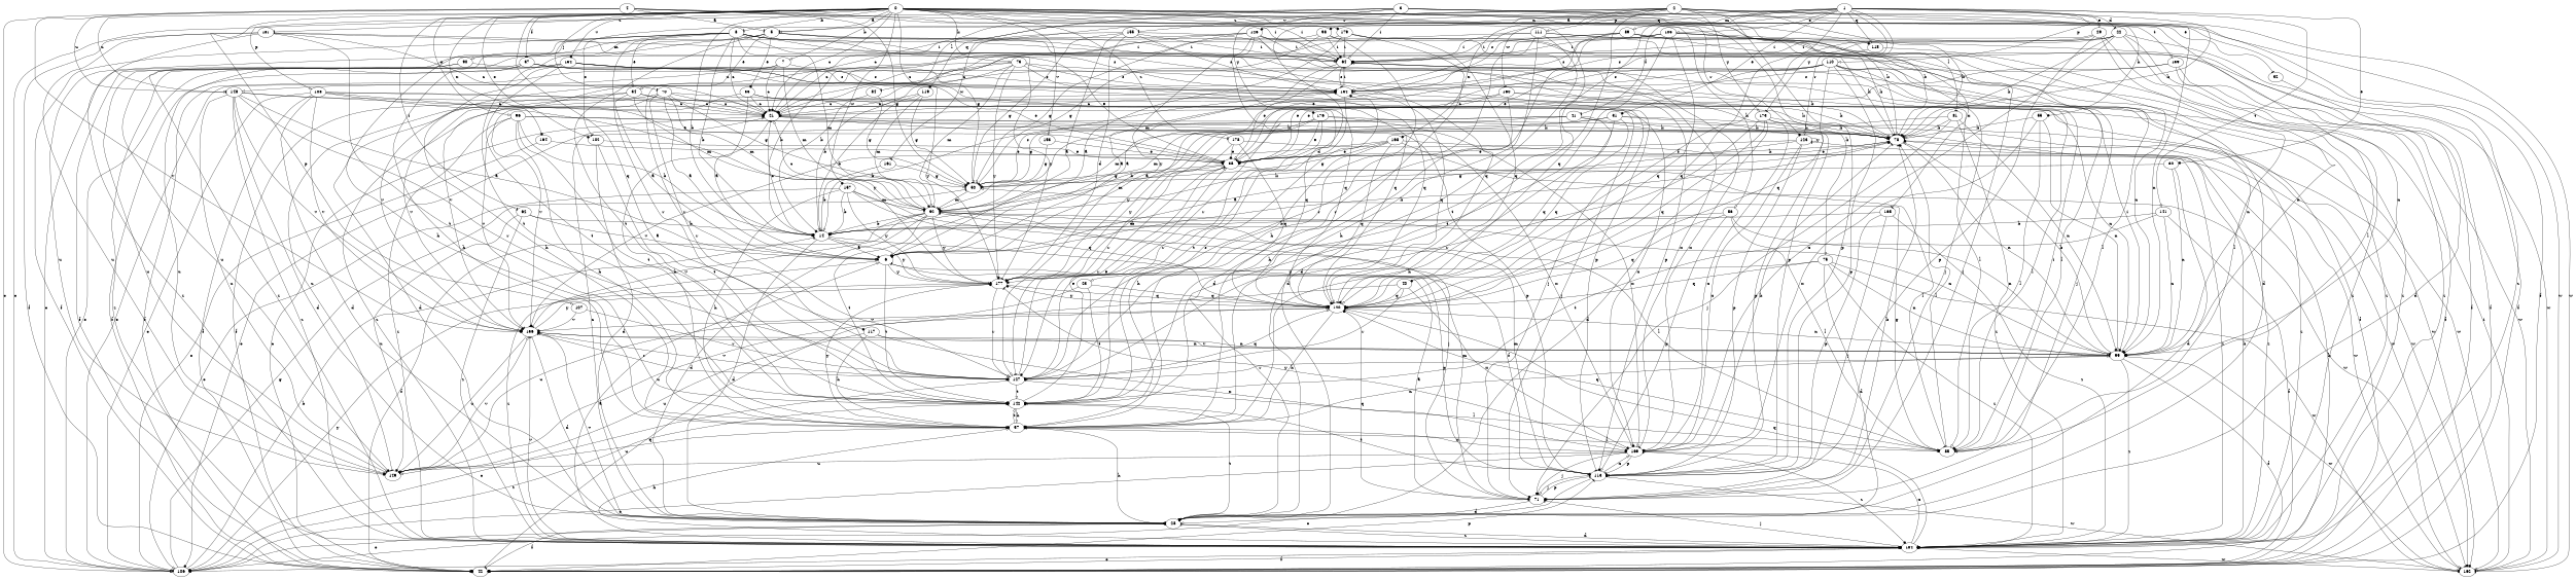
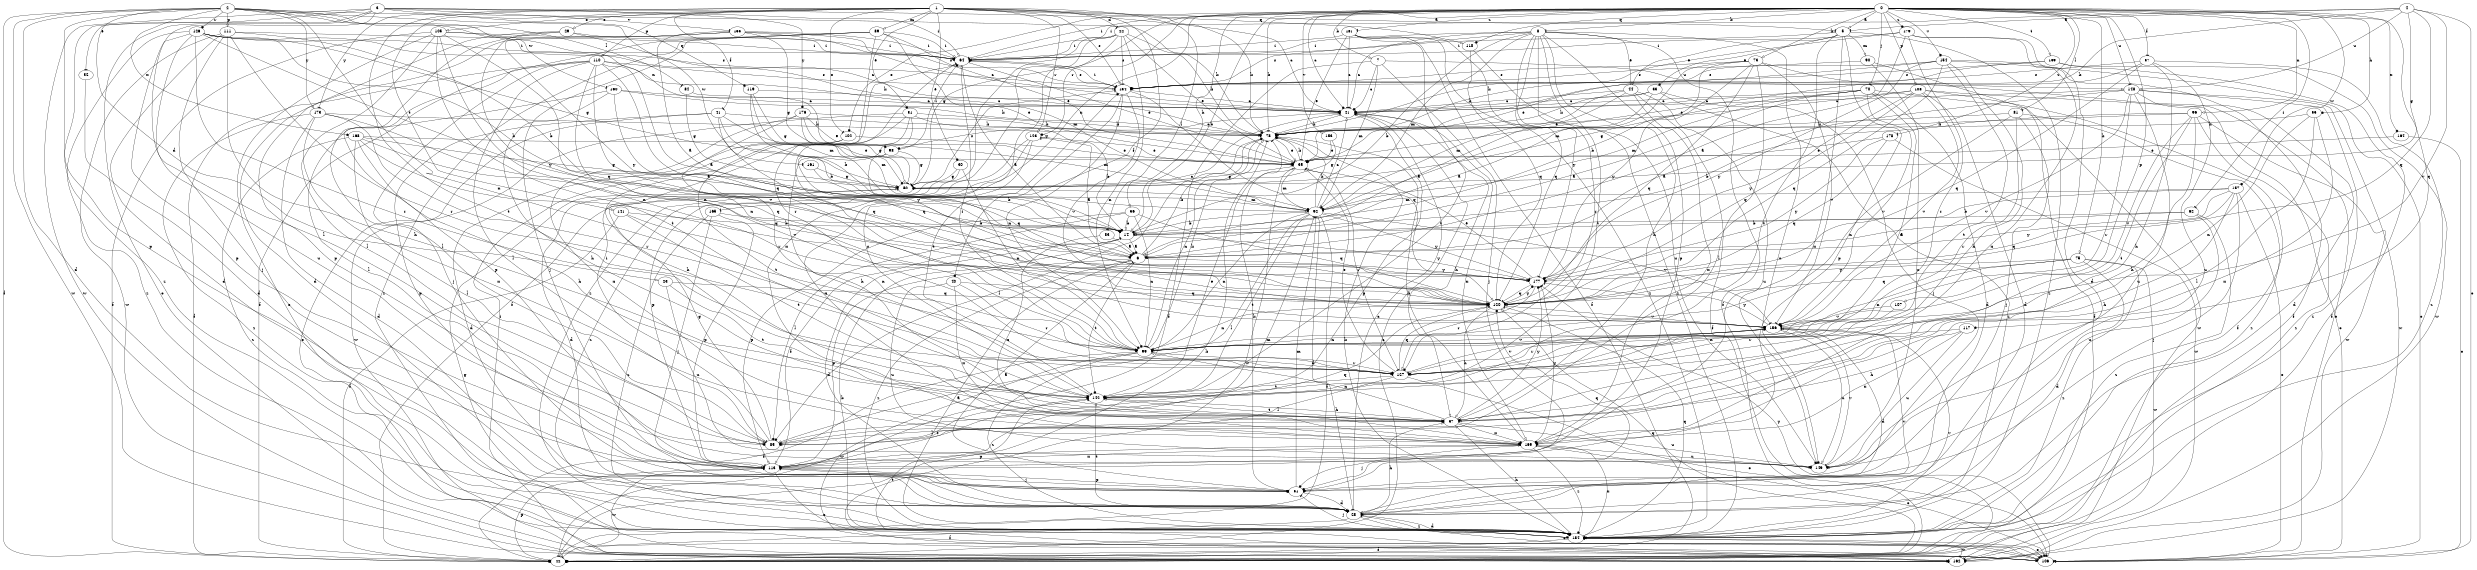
  digraph {
    edge [arrowhead=onormal]
    0
    5
    7
    8
    14
    21
    37
    50
    55
    56
    62
    64
    70
    73
    75
    78
    81
    96
    102
    107
    108
    117
    118
    123
    139
    148
    153
    154
    157
    164
    165
    178
    179
    181
    142
    113
    184
    33
-   34
+   34 [label=44]
    90
    169
    42
-   71
+   71 [label=51]
    92
    134
    120
    177
    57
    127
    149
    28
    6
    35
    99
    85
    162
    156
    106
    1
    22
    29
    30
    31
    40
    41
+   83
    89
    105
    110
    141
    173
    2
    23
    84
    98
    111
    126
    160
    161
    168
    3
    32
    119
    155
    176
    4
    0 -> 5 [label=a]
    0 -> 7 [label=b]
    0 -> 8 [arrowhead=tee label=b]
    0 -> 14 [label=b]
    0 -> 21 [arrowhead=dot label=c]
    0 -> 37 [arrowhead=tee label=f]
    0 -> 50 [arrowhead=tee label=g]
    0 -> 55 [arrowhead=dot label=h]
    0 -> 56 [label=h]
    0 -> 62 [arrowhead=tee label=i]
    0 -> 64 [arrowhead=tee label=i]
    0 -> 70 [arrowhead=tee label=j]
    0 -> 73 [label=k]
    0 -> 75 [label=k]
    0 -> 78 [arrowhead=tee label=b]
    0 -> 81 [arrowhead=tee label=l]
    0 -> 96 [label=n]
    0 -> 102 [arrowhead=dot label=o]
    0 -> 107 [label=p]
    0 -> 108 [label=p]
    0 -> 117 [arrowhead=dot label=q]
    0 -> 118 [arrowhead=dot label=q]
    0 -> 123 [arrowhead=dot label=r]
    0 -> 139 [label=t]
    0 -> 148 [arrowhead=tee label=u]
    0 -> 153 [label=v]
    0 -> 154 [arrowhead=dot label=v]
    0 -> 157 [arrowhead=dot label=w]
    0 -> 164 [arrowhead=dot label=x]
    0 -> 165 [arrowhead=tee label=x]
    0 -> 178 [arrowhead=tee label=z]
    0 -> 179 [arrowhead=dot label=z]
    0 -> 181 [arrowhead=tee label=z]
    5 -> 64 [label=i]
    5 -> 142 [label=t]
    5 -> 113 [arrowhead=dot label=p]
    5 -> 184 [label=z]
    5 -> 33 [arrowhead=dot label=e]
    5 -> 34 [label=e]
    5 -> 90 [label=m]
    5 -> 169 [arrowhead=tee label=x]
    7 -> 21 [arrowhead=dot label=c]
    7 -> 148 [label=u]
    7 -> 42 [arrowhead=tee label=f]
    7 -> 71 [arrowhead=dot label=j]
    7 -> 92 [label=m]
    8 -> 14 [arrowhead=dot label=b]
    8 -> 21 [arrowhead=tee label=c]
    8 -> 64 [arrowhead=tee label=i]
    8 -> 142 [label=t]
    8 -> 113 [arrowhead=tee label=p]
    8 -> 34 [label=e]
    8 -> 42 [arrowhead=tee label=f]
    8 -> 92 [arrowhead=dot label=m]
    8 -> 134 [arrowhead=tee label=s]
    8 -> 120 [arrowhead=tee label=q]
    8 -> 177 [arrowhead=tee label=y]
    8 -> 57 [label=h]
    8 -> 127 [arrowhead=dot label=r]
    8 -> 149 [arrowhead=dot label=u]
    14 -> 21 [arrowhead=tee label=c]
    14 -> 113 [label=f]
    14 -> 177 [arrowhead=tee label=y]
    14 -> 28 [arrowhead=dot label=d]
    14 -> 6 [arrowhead=dot label=a]
    21 -> 78 [label=k]
    21 -> 113 [arrowhead=dot label=p]
    21 -> 169 [label=x]
    21 -> 57 [label=h]
    37 -> 184 [arrowhead=tee label=z]
    37 -> 134 [arrowhead=dot label=s]
    37 -> 120 [label=q]
    37 -> 57 [label=h]
    37 -> 149 [label=u]
    37 -> 35 [label=e]
    50 -> 92 [arrowhead=tee label=m]
    50 -> 134 [arrowhead=tee label=s]
    55 -> 78 [arrowhead=tee label=k]
    55 -> 169 [arrowhead=tee label=x]
    55 -> 99 [label=n]
    55 -> 85 [arrowhead=dot label=l]
    56 -> 14 [label=b]
    56 -> 113 [label=p]
    56 -> 120 [label=q]
    56 -> 99 [arrowhead=tee label=n]
    56 -> 85 [arrowhead=dot label=l]
    62 -> 14 [label=b]
    62 -> 184 [label=z]
    62 -> 149 [arrowhead=dot label=u]
    62 -> 6 [label=a]
    64 -> 134 [arrowhead=tee label=s]
    64 -> 6 [arrowhead=dot label=a]
    64 -> 35 [label=e]
    70 -> 21 [arrowhead=tee label=c]
    70 -> 50 [label=g]
    70 -> 92 [arrowhead=tee label=m]
    70 -> 127 [arrowhead=dot label=r]
    70 -> 28 [arrowhead=tee label=d]
    70 -> 6 [arrowhead=dot label=a]
    70 -> 162 [label=w]
    70 -> 156 [arrowhead=dot label=v]
    73 -> 14 [label=b]
    73 -> 92 [arrowhead=tee label=m]
    73 -> 134 [arrowhead=dot label=s]
    73 -> 120 [arrowhead=tee label=q]
    73 -> 177 [arrowhead=dot label=y]
    73 -> 85 [label=l]
    73 -> 156 [arrowhead=tee label=v]
    73 -> 106 [label=o]
    75 -> 184 [arrowhead=tee label=z]
    75 -> 120 [label=q]
    75 -> 177 [arrowhead=dot label=y]
    75 -> 28 [arrowhead=tee label=d]
    75 -> 99 [arrowhead=tee label=n]
    75 -> 162 [arrowhead=tee label=w]
    78 -> 35 [label=e]
    78 -> 99 [arrowhead=tee label=n]
-   85 -> 78 [arrowhead=dot label=l]
+   78 -> 85 [arrowhead=dot label=l]
    81 -> 78 [label=k]
    81 -> 184 [arrowhead=tee label=z]
    81 -> 71 [arrowhead=dot label=j]
    81 -> 127 [label=r]
    81 -> 99 [arrowhead=dot label=n]
    96 -> 14 [arrowhead=tee label=b]
    96 -> 78 [arrowhead=dot label=k]
    96 -> 142 [label=t]
    96 -> 184 [arrowhead=dot label=z]
    96 -> 57 [arrowhead=tee label=h]
    96 -> 162 [arrowhead=tee label=w]
    96 -> 156 [arrowhead=tee label=v]
    102 -> 142 [arrowhead=dot label=t]
    102 -> 28 [arrowhead=dot label=d]
    102 -> 35 [arrowhead=tee label=e]
    107 -> 127 [label=r]
    107 -> 156 [arrowhead=tee label=v]
    108 -> 21 [arrowhead=dot label=c]
    108 -> 42 [arrowhead=dot label=f]
    108 -> 120 [label=q]
    108 -> 177 [label=y]
    108 -> 28 [arrowhead=tee label=d]
    108 -> 35 [arrowhead=tee label=e]
    108 -> 156 [label=v]
    108 -> 106 [arrowhead=tee label=o]
    117 -> 169 [arrowhead=dot label=x]
    117 -> 57 [label=h]
    117 -> 149 [arrowhead=tee label=u]
    117 -> 99 [arrowhead=tee label=n]
    118 -> 184 [arrowhead=dot label=z]
    118 -> 120 [arrowhead=tee label=q]
    123 -> 123 [arrowhead=tee label=y]
    123 -> 113 [label=p]
    123 -> 184 [label=z]
    123 -> 169 [label=x]
    123 -> 6 [arrowhead=tee label=a]
    123 -> 35 [arrowhead=dot label=e]
    139 -> 42 [arrowhead=dot label=f]
    139 -> 134 [label=s]
    139 -> 35 [arrowhead=tee label=e]
    139 -> 162 [arrowhead=tee label=w]
    148 -> 21 [arrowhead=dot label=c]
    148 -> 184 [arrowhead=dot label=z]
    148 -> 127 [label=r]
    148 -> 149 [label=u]
    148 -> 28 [label=d]
    148 -> 6 [label=a]
    148 -> 162 [arrowhead=dot label=w]
    148 -> 156 [arrowhead=dot label=v]
    153 -> 50 [arrowhead=tee label=g]
    153 -> 35 [arrowhead=dot label=e]
    154 -> 78 [label=k]
    154 -> 142 [arrowhead=dot label=t]
    154 -> 42 [arrowhead=dot label=f]
    154 -> 134 [arrowhead=dot label=s]
    154 -> 120 [arrowhead=dot label=q]
    154 -> 177 [label=y]
    154 -> 57 [arrowhead=dot label=h]
    154 -> 106 [label=o]
    157 -> 14 [label=b]
    157 -> 71 [arrowhead=tee label=j]
    157 -> 92 [arrowhead=tee label=m]
    157 -> 120 [label=q]
    157 -> 177 [arrowhead=tee label=y]
    157 -> 57 [label=h]
    157 -> 106 [label=o]
    164 -> 35 [arrowhead=dot label=e]
    164 -> 106 [label=o]
    165 -> 14 [label=b]
    165 -> 113 [arrowhead=tee label=p]
    165 -> 184 [label=z]
    165 -> 71 [arrowhead=dot label=j]
    178 -> 120 [arrowhead=tee label=q]
    178 -> 177 [arrowhead=tee label=y]
    178 -> 35 [arrowhead=dot label=e]
    178 -> 162 [arrowhead=tee label=w]
    179 -> 64 [label=i]
    179 -> 78 [arrowhead=tee label=k]
    179 -> 169 [arrowhead=dot label=x]
    179 -> 127 [label=r]
    179 -> 28 [arrowhead=dot label=d]
    179 -> 6 [label=a]
    181 -> 21 [arrowhead=tee label=c]
    181 -> 64 [label=i]
    181 -> 142 [arrowhead=dot label=t]
    181 -> 184 [label=z]
    181 -> 42 [arrowhead=dot label=f]
    181 -> 149 [arrowhead=dot label=u]
    181 -> 35 [arrowhead=tee label=e]
    142 -> 134 [arrowhead=dot label=s]
    142 -> 57 [label=h]
    142 -> 35 [label=e]
    113 -> 142 [arrowhead=tee label=t]
    113 -> 169 [label=x]
    113 -> 71 [label=j]
    113 -> 92 [arrowhead=tee label=m]
    113 -> 162 [label=w]
    113 -> 106 [arrowhead=tee label=o]
    184 -> 78 [arrowhead=dot label=k]
    184 -> 169 [arrowhead=tee label=x]
    184 -> 42 [arrowhead=dot label=f]
    184 -> 71 [arrowhead=tee label=j]
    184 -> 120 [arrowhead=tee label=q]
    184 -> 57 [label=h]
    184 -> 28 [arrowhead=tee label=d]
    184 -> 6 [label=a]
    184 -> 162 [arrowhead=tee label=w]
    184 -> 156 [arrowhead=tee label=v]
    184 -> 106 [arrowhead=dot label=o]
    33 -> 21 [arrowhead=tee label=c]
    33 -> 78 [arrowhead=dot label=k]
    33 -> 184 [label=z]
    33 -> 71 [arrowhead=dot label=j]
    33 -> 6 [label=a]
    34 -> 21 [arrowhead=tee label=c]
    34 -> 169 [arrowhead=dot label=x]
    34 -> 42 [label=f]
    34 -> 92 [arrowhead=dot label=m]
    34 -> 149 [arrowhead=tee label=u]
    34 -> 6 [label=a]
    90 -> 42 [label=f]
    90 -> 134 [arrowhead=tee label=s]
    90 -> 149 [arrowhead=tee label=u]
    169 -> 78 [arrowhead=tee label=k]
    169 -> 113 [arrowhead=tee label=p]
    169 -> 184 [arrowhead=dot label=z]
    169 -> 71 [arrowhead=dot label=j]
    169 -> 177 [arrowhead=tee label=y]
    169 -> 149 [arrowhead=dot label=u]
    169 -> 106 [arrowhead=dot label=o]
    42 -> 21 [arrowhead=dot label=c]
    42 -> 78 [arrowhead=tee label=k]
    42 -> 113 [arrowhead=tee label=p]
    42 -> 120 [label=q]
    71 -> 78 [arrowhead=tee label=k]
    71 -> 113 [arrowhead=tee label=p]
    71 -> 92 [arrowhead=tee label=m]
    71 -> 120 [arrowhead=dot label=q]
    71 -> 28 [label=d]
    71 -> 6 [arrowhead=tee label=a]
    92 -> 14 [label=b]
    92 -> 21 [label=c]
    92 -> 78 [arrowhead=dot label=k]
    92 -> 142 [arrowhead=dot label=t]
    92 -> 42 [label=f]
    92 -> 177 [arrowhead=tee label=y]
    92 -> 28 [arrowhead=tee label=d]
    92 -> 99 [label=n]
    92 -> 85 [label=l]
    92 -> 156 [arrowhead=tee label=v]
    134 -> 21 [arrowhead=tee label=c]
    134 -> 64 [arrowhead=tee label=i]
    134 -> 142 [arrowhead=tee label=t]
    134 -> 120 [label=q]
    134 -> 99 [arrowhead=dot label=n]
    134 -> 156 [arrowhead=tee label=v]
    120 -> 177 [arrowhead=dot label=y]
    120 -> 57 [label=h]
    120 -> 99 [label=n]
    120 -> 156 [arrowhead=dot label=v]
    177 -> 120 [arrowhead=tee label=q]
    177 -> 127 [label=r]
    177 -> 35 [label=e]
    57 -> 142 [label=t]
    57 -> 169 [arrowhead=dot label=x]
    57 -> 177 [arrowhead=dot label=y]
    57 -> 149 [arrowhead=tee label=u]
    57 -> 99 [label=n]
    57 -> 85 [arrowhead=dot label=l]
    127 -> 142 [label=t]
    127 -> 120 [label=q]
    127 -> 35 [arrowhead=tee label=e]
    127 -> 85 [label=l]
-   127 -> 156 [arrowhead=tee label=v]
+   127 -> 156 [label=v]
    127 -> 106 [arrowhead=dot label=o]
    149 -> 156 [label=v]
    28 -> 21 [label=c]
    28 -> 142 [label=t]
    28 -> 184 [arrowhead=dot label=z]
    28 -> 42 [arrowhead=tee label=f]
    28 -> 57 [label=h]
    28 -> 156 [label=v]
    28 -> 106 [arrowhead=dot label=o]
    6 -> 78 [arrowhead=dot label=k]
    6 -> 142 [arrowhead=dot label=t]
    6 -> 113 [arrowhead=tee label=p]
    6 -> 184 [label=z]
    6 -> 177 [label=y]
    35 -> 50 [arrowhead=dot label=g]
    35 -> 78 [label=k]
    35 -> 92 [arrowhead=dot label=m]
    35 -> 127 [arrowhead=tee label=r]
    35 -> 162 [label=w]
    99 -> 64 [label=i]
    99 -> 78 [label=k]
    99 -> 184 [arrowhead=tee label=z]
    99 -> 42 [arrowhead=dot label=f]
    99 -> 127 [arrowhead=dot label=r]
    99 -> 162 [arrowhead=tee label=w]
    99 -> 156 [arrowhead=dot label=v]
    85 -> 50 [label=g]
    85 -> 64 [label=i]
    85 -> 120 [arrowhead=tee label=q]
    162 -> 64 [arrowhead=tee label=i]
    156 -> 177 [arrowhead=tee label=y]
    156 -> 127 [arrowhead=tee label=r]
    156 -> 149 [label=u]
    156 -> 28 [label=d]
    156 -> 99 [arrowhead=tee label=n]
    106 -> 14 [arrowhead=tee label=b]
    106 -> 50 [arrowhead=tee label=g]
    106 -> 142 [arrowhead=tee label=t]
    106 -> 177 [arrowhead=tee label=y]
    1 -> 5 [arrowhead=tee label=a]
    1 -> 78 [label=k]
    1 -> 102 [arrowhead=tee label=o]
    1 -> 118 [label=q]
    1 -> 123 [label=r]
    1 -> 142 [arrowhead=tee label=t]
    1 -> 134 [label=s]
    1 -> 22 [arrowhead=tee label=d]
    1 -> 29 [label=e]
    1 -> 30 [arrowhead=dot label=e]
    1 -> 31 [arrowhead=dot label=e]
    1 -> 40 [arrowhead=dot label=f]
    1 -> 41 [arrowhead=tee label=f]
+   1 -> 83 [arrowhead=tee label=l]
    1 -> 89 [label=m]
    1 -> 105 [label=o]
    1 -> 110 [label=p]
    1 -> 141 [label=t]
    1 -> 173 [arrowhead=tee label=y]
    22 -> 64 [arrowhead=dot label=i]
    22 -> 78 [arrowhead=dot label=k]
    22 -> 184 [arrowhead=tee label=z]
    22 -> 169 [arrowhead=tee label=x]
    22 -> 42 [arrowhead=dot label=f]
    22 -> 134 [arrowhead=tee label=s]
    22 -> 35 [arrowhead=tee label=e]
    22 -> 99 [arrowhead=dot label=n]
    29 -> 21 [arrowhead=dot label=c]
    29 -> 64 [arrowhead=dot label=i]
    29 -> 113 [arrowhead=tee label=p]
    29 -> 99 [arrowhead=dot label=n]
    29 -> 85 [label=l]
    30 -> 50 [arrowhead=tee label=g]
    30 -> 28 [label=d]
    30 -> 99 [label=n]
    31 -> 14 [arrowhead=dot label=b]
    31 -> 78 [label=k]
    31 -> 120 [arrowhead=tee label=q]
    31 -> 177 [label=y]
    31 -> 57 [arrowhead=tee label=h]
    31 -> 162 [arrowhead=dot label=w]
    40 -> 169 [arrowhead=dot label=x]
    40 -> 120 [label=q]
    40 -> 127 [label=r]
    40 -> 149 [label=u]
    41 -> 14 [label=b]
    41 -> 78 [label=k]
    41 -> 113 [arrowhead=tee label=p]
    41 -> 92 [label=m]
    41 -> 120 [arrowhead=tee label=q]
    41 -> 106 [arrowhead=dot label=o]
+   83 -> 169 [label=x]
+   83 -> 6 [arrowhead=dot label=a]
    89 -> 64 [label=i]
    89 -> 184 [arrowhead=tee label=z]
    89 -> 42 [arrowhead=dot label=f]
    89 -> 71 [arrowhead=dot label=j]
    89 -> 92 [arrowhead=dot label=m]
    89 -> 127 [arrowhead=tee label=r]
    89 -> 35 [arrowhead=tee label=e]
    105 -> 64 [arrowhead=dot label=i]
    105 -> 142 [label=t]
    105 -> 42 [arrowhead=tee label=f]
    105 -> 134 [arrowhead=tee label=s]
    105 -> 120 [label=q]
    105 -> 99 [arrowhead=dot label=n]
    105 -> 85 [label=l]
    105 -> 106 [label=o]
    110 -> 113 [arrowhead=tee label=p]
    110 -> 42 [label=f]
    110 -> 71 [arrowhead=tee label=j]
    110 -> 134 [label=s]
    110 -> 120 [arrowhead=dot label=q]
    110 -> 6 [arrowhead=tee label=a]
    110 -> 35 [arrowhead=dot label=e]
    110 -> 99 [arrowhead=dot label=n]
    110 -> 85 [arrowhead=tee label=l]
    110 -> 156 [arrowhead=dot label=v]
    141 -> 14 [arrowhead=tee label=b]
    141 -> 142 [arrowhead=dot label=t]
    141 -> 42 [arrowhead=dot label=f]
    141 -> 99 [arrowhead=dot label=n]
    173 -> 78 [arrowhead=tee label=k]
    173 -> 184 [arrowhead=dot label=z]
    173 -> 169 [arrowhead=tee label=x]
    173 -> 120 [label=q]
    173 -> 127 [arrowhead=tee label=r]
    173 -> 28 [label=d]
    2 -> 78 [arrowhead=dot label=k]
    2 -> 113 [label=p]
    2 -> 42 [label=f]
    2 -> 28 [label=d]
    2 -> 99 [arrowhead=dot label=n]
    2 -> 162 [arrowhead=tee label=w]
    2 -> 173 [label=y]
    2 -> 23 [label=d]
    2 -> 84 [arrowhead=tee label=l]
    2 -> 98 [arrowhead=dot label=n]
    2 -> 111 [label=p]
    2 -> 126 [arrowhead=dot label=r]
    2 -> 160 [arrowhead=tee label=w]
    2 -> 161 [arrowhead=tee label=w]
    2 -> 168 [arrowhead=dot label=x]
    23 -> 142 [arrowhead=tee label=t]
    23 -> 120 [arrowhead=tee label=q]
    23 -> 149 [label=u]
    84 -> 21 [arrowhead=tee label=c]
    84 -> 50 [arrowhead=dot label=g]
-   98 -> 21 [arrowhead=dot label=c]
+   21 -> 98 [arrowhead=dot label=c]
    98 -> 50 [arrowhead=tee label=g]
    98 -> 64 [arrowhead=dot label=i]
    98 -> 120 [arrowhead=dot label=q]
    98 -> 57 [label=h]
    111 -> 14 [arrowhead=dot label=b]
    111 -> 64 [arrowhead=tee label=i]
    111 -> 71 [label=j]
    111 -> 57 [label=h]
    111 -> 127 [label=r]
    111 -> 28 [arrowhead=tee label=d]
    111 -> 162 [label=w]
    126 -> 14 [arrowhead=dot label=b]
    126 -> 50 [label=g]
    126 -> 64 [arrowhead=tee label=i]
    126 -> 78 [arrowhead=tee label=k]
    126 -> 113 [label=p]
    126 -> 184 [arrowhead=dot label=z]
    126 -> 177 [arrowhead=dot label=y]
    126 -> 127 [arrowhead=dot label=r]
    126 -> 149 [arrowhead=dot label=u]
    160 -> 21 [arrowhead=dot label=c]
    160 -> 78 [label=k]
    160 -> 57 [arrowhead=dot label=h]
    160 -> 6 [arrowhead=dot label=a]
    160 -> 85 [arrowhead=dot label=l]
    161 -> 14 [arrowhead=tee label=b]
    161 -> 50 [arrowhead=tee label=g]
    168 -> 50 [label=g]
    168 -> 184 [arrowhead=dot label=z]
    168 -> 120 [arrowhead=dot label=q]
    168 -> 57 [arrowhead=dot label=h]
    168 -> 35 [label=e]
    168 -> 85 [arrowhead=tee label=l]
    168 -> 156 [arrowhead=dot label=v]
    3 -> 21 [arrowhead=tee label=c]
    3 -> 64 [label=i]
    3 -> 184 [label=z]
    3 -> 85 [label=l]
    3 -> 162 [arrowhead=tee label=w]
    3 -> 106 [label=o]
    3 -> 32 [arrowhead=tee label=e]
    3 -> 119 [arrowhead=dot label=q]
    3 -> 155 [arrowhead=tee label=v]
    3 -> 176 [arrowhead=dot label=y]
    32 -> 28 [arrowhead=tee label=d]
    119 -> 14 [label=b]
    119 -> 21 [label=c]
    119 -> 50 [arrowhead=dot label=g]
    119 -> 92 [label=m]
    155 -> 21 [arrowhead=tee label=c]
    155 -> 50 [label=g]
    155 -> 64 [label=i]
    155 -> 134 [arrowhead=tee label=s]
-   155 -> 177 [arrowhead=tee label=d]
+   155 -> 177 [arrowhead=tee label=y]
    155 -> 28 [arrowhead=dot label=d]
    155 -> 6 [arrowhead=tee label=a]
    176 -> 50 [arrowhead=tee label=g]
    176 -> 78 [arrowhead=tee label=k]
    176 -> 169 [label=x]
    176 -> 92 [arrowhead=tee label=m]
    176 -> 127 [arrowhead=tee label=r]
    176 -> 35 [arrowhead=tee label=e]
    4 -> 5 [arrowhead=tee label=a]
    4 -> 50 [arrowhead=tee label=g]
    4 -> 64 [arrowhead=tee label=i]
    4 -> 78 [label=k]
    4 -> 148 [label=u]
    4 -> 120 [label=q]
    4 -> 156 [arrowhead=dot label=v]
    4 -> 106 [label=o]
  }
